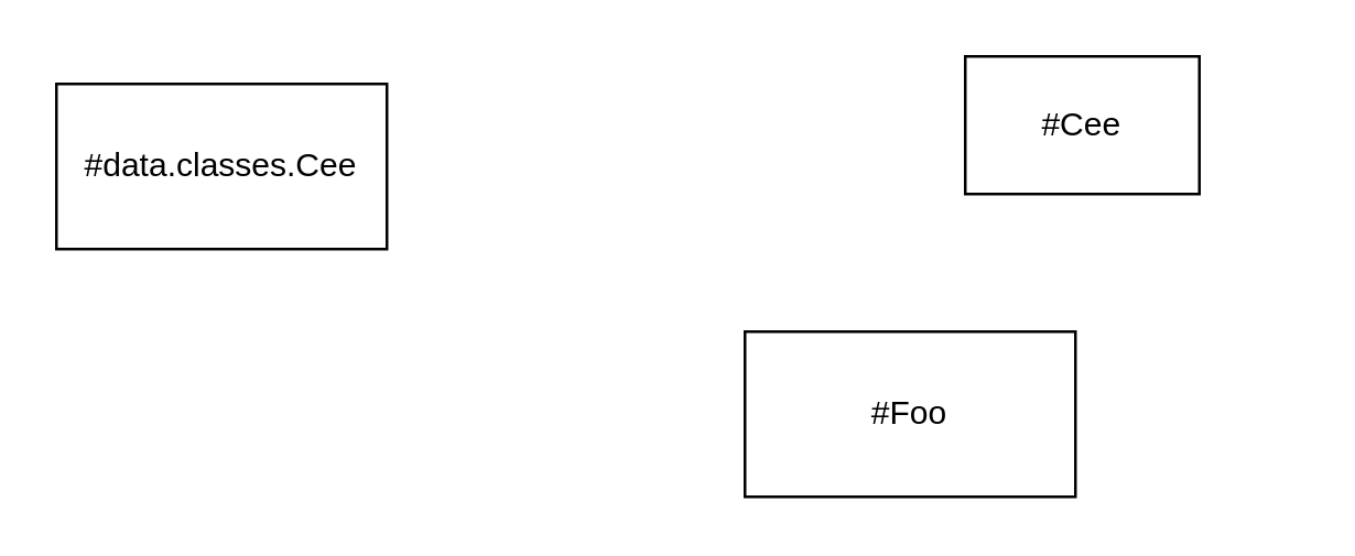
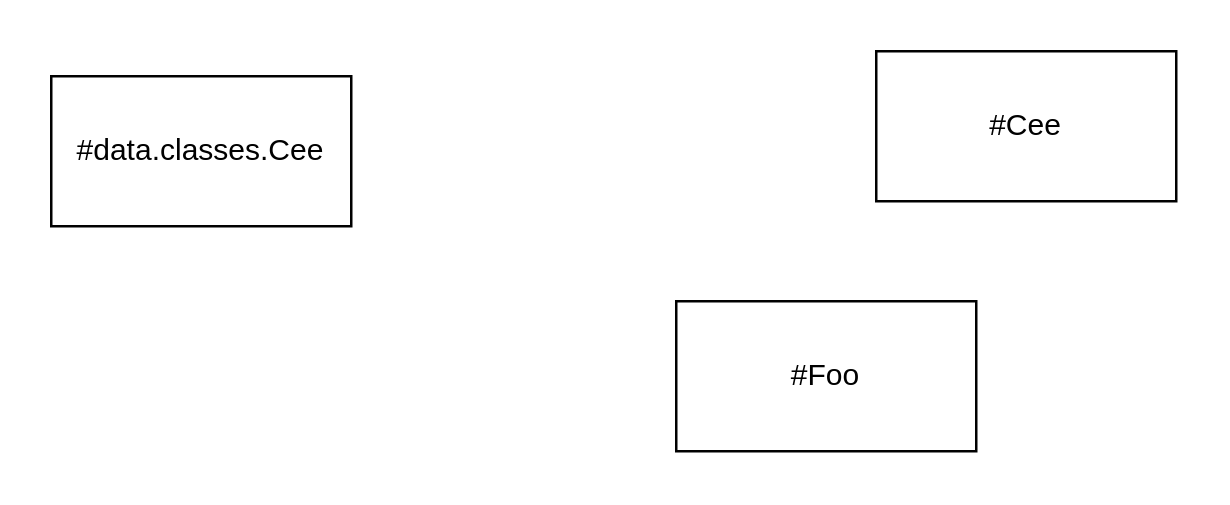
  <mxCell id="0" />
  <mxCell id="1" parent="0" />
  <mxCell id="2" value="#Foo" style="whiteSpace=wrap;html=1;" parent="1" vertex="1"><mxGeometry x="270" y="120" width="120" height="60" as="geometry" /></mxCell>
  <mxCell id="3" value="#data.classes.Cee" style="whiteSpace=wrap;html=1;" vertex="1" parent="1"><mxGeometry x="20" y="30" width="120" height="60" as="geometry" /></mxCell>
- <mxCell id="4" value="#Cee" style="whiteSpace=wrap;html=1;" vertex="1" parent="1"><mxGeometry x="350" y="20" width="85" height="50" as="geometry" /></mxCell>
+ <mxCell id="4" value="#Cee" style="whiteSpace=wrap;html=1;" vertex="1" parent="1"><mxGeometry x="350" y="20" width="120" height="60" as="geometry" /></mxCell>
